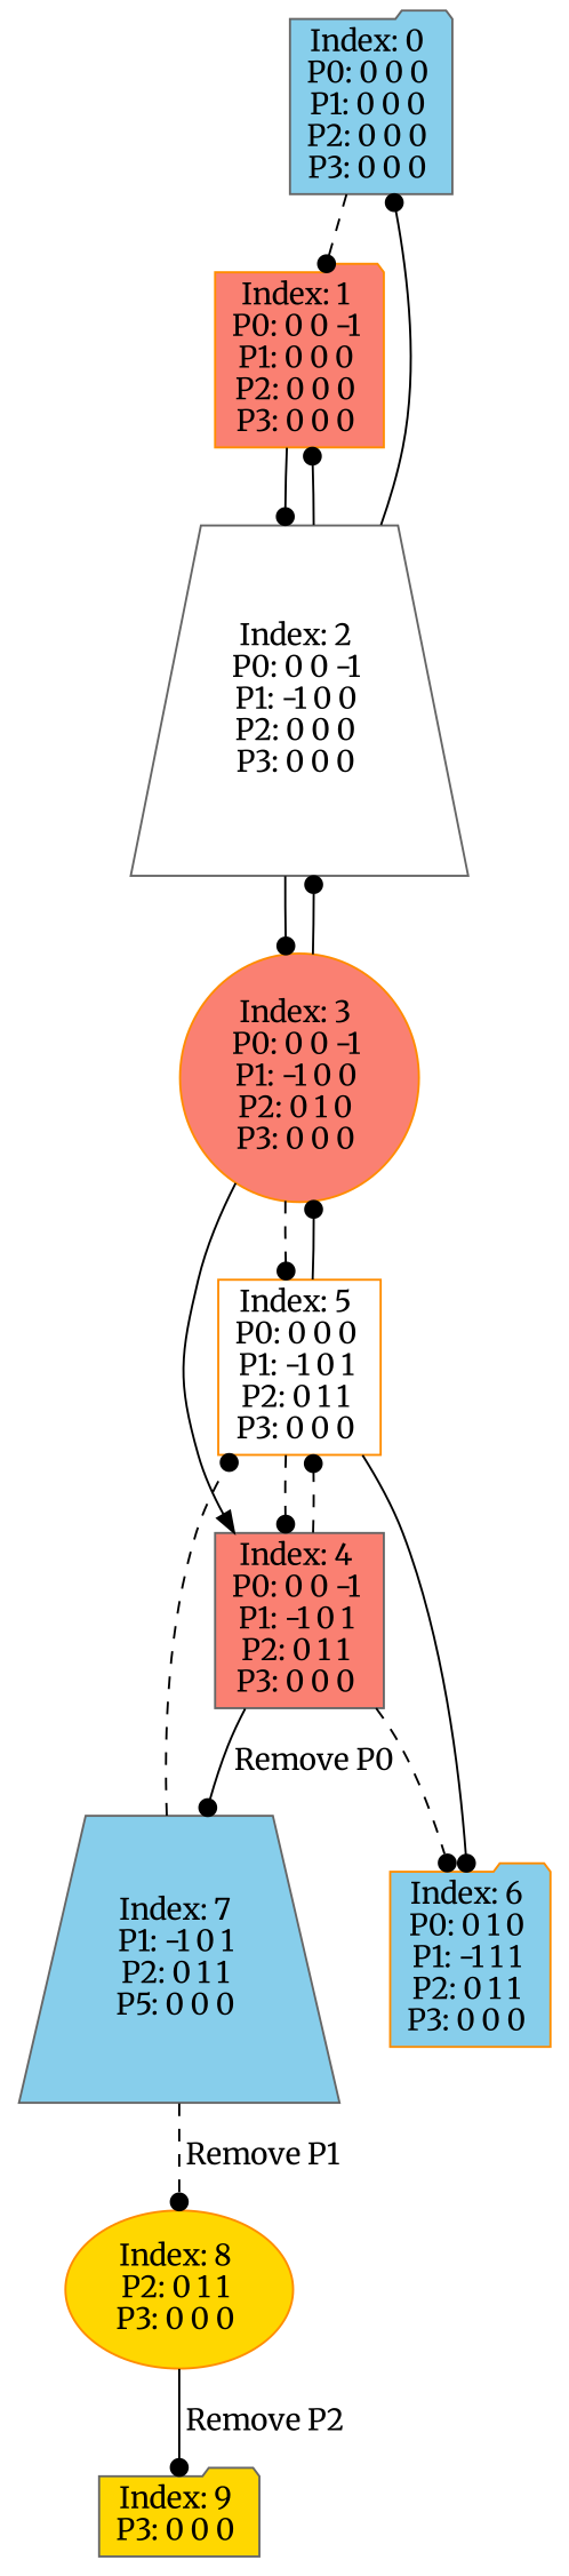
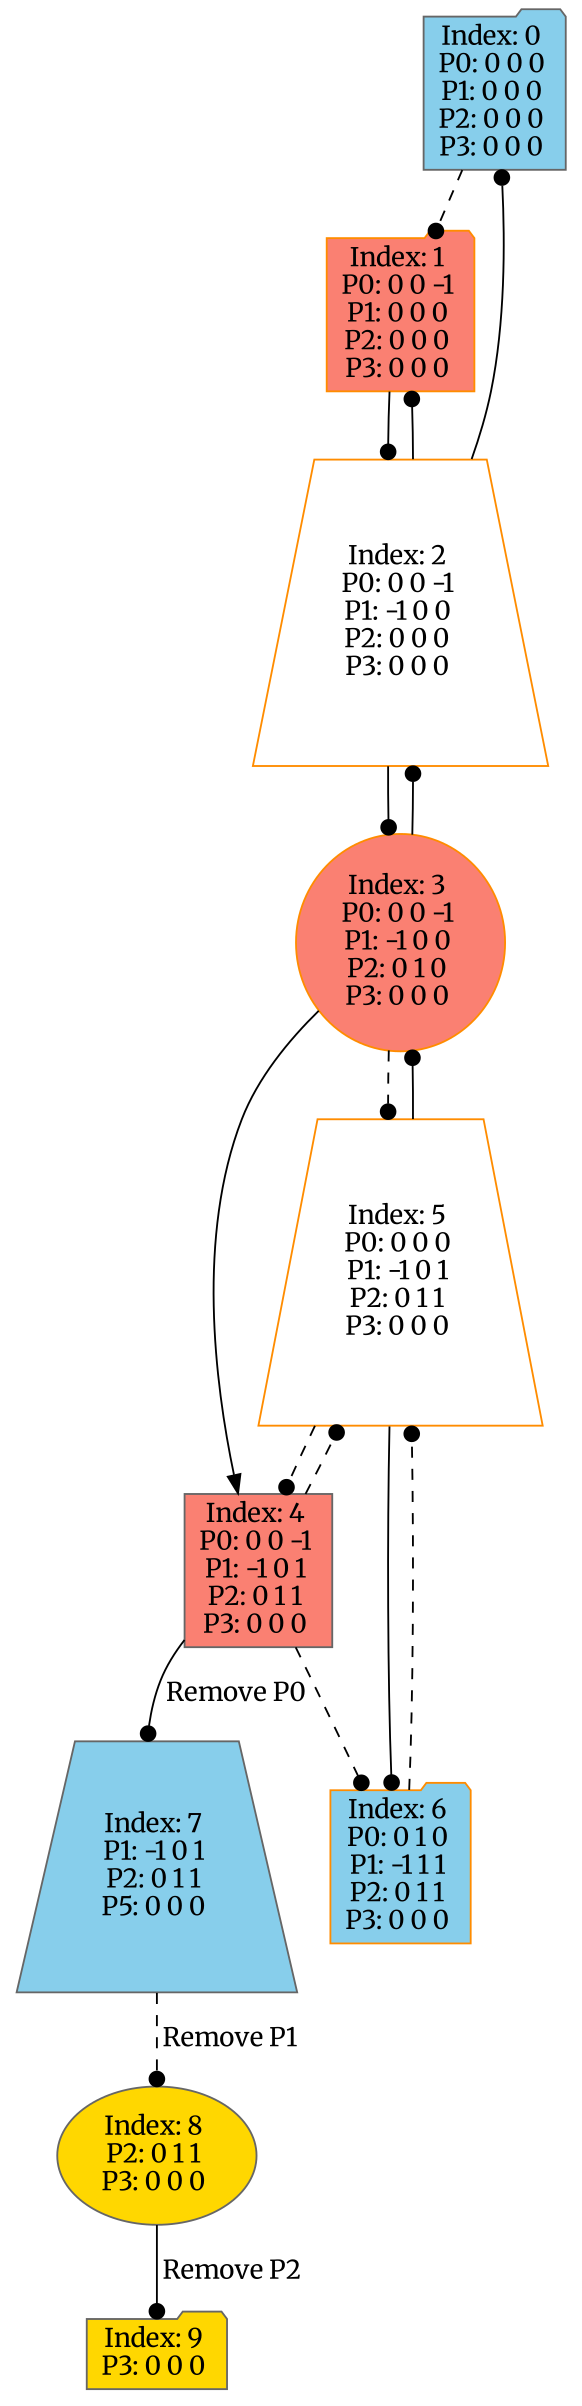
  digraph {
    color=black
    fontname=Merriweather
    node [color=gray40 fillcolor=skyblue fontname=Merriweather shape=folder style=filled]
    edge [arrowhead=dot fontname=Merriweather style=solid]
    n1 [label="Index: 0 \nP0: 0 0 0 \nP1: 0 0 0 \nP2: 0 0 0 \nP3: 0 0 0 \n"]
    n2 [color=darkorange fillcolor=salmon label="Index: 1 \nP0: 0 0 -1 \nP1: 0 0 0 \nP2: 0 0 0 \nP3: 0 0 0 \n"]
-   n3 [fillcolor=white label="Index: 2 \nP0: 0 0 -1 \nP1: -1 0 0 \nP2: 0 0 0 \nP3: 0 0 0 \n" shape=trapezium]
+   n3 [color=darkorange fillcolor=white label="Index: 2 \nP0: 0 0 -1 \nP1: -1 0 0 \nP2: 0 0 0 \nP3: 0 0 0 \n" shape=trapezium]
    n4 [color=darkorange fillcolor=salmon label="Index: 3 \nP0: 0 0 -1 \nP1: -1 0 0 \nP2: 0 1 0 \nP3: 0 0 0 \n" shape=ellipse]
    n5 [fillcolor=salmon label="Index: 4 \nP0: 0 0 -1 \nP1: -1 0 1 \nP2: 0 1 1 \nP3: 0 0 0 \n" shape=box]
-   n6 [color=darkorange fillcolor=white label="Index: 5 \nP0: 0 0 0 \nP1: -1 0 1 \nP2: 0 1 1 \nP3: 0 0 0 \n" shape=box]
+   n6 [color=darkorange fillcolor=white label="Index: 5 \nP0: 0 0 0 \nP1: -1 0 1 \nP2: 0 1 1 \nP3: 0 0 0 \n" shape=trapezium]
    n7 [label="Index: 7 \nP1: -1 0 1 \nP2: 0 1 1 \nP5: 0 0 0 \n" shape=trapezium]
    n8 [color=darkorange label="Index: 6 \nP0: 0 1 0 \nP1: -1 1 1 \nP2: 0 1 1 \nP3: 0 0 0 \n"]
-   n9 [color=darkorange fillcolor=gold label="Index: 8 \nP2: 0 1 1 \nP3: 0 0 0 \n" shape=ellipse]
+   n9 [fillcolor=gold label="Index: 8 \nP2: 0 1 1 \nP3: 0 0 0 \n" shape=ellipse]
    n10 [fillcolor=gold label="Index: 9 \nP3: 0 0 0 \n"]
    n1 -> n2 [style=dashed]
    n2 -> n3
    n3 -> n1
    n3 -> n2
    n3 -> n4
    n4 -> n3
    n4 -> n5 [arrowhead=normal]
    n4 -> n6 [style=dashed]
    n5 -> n6 [style=dashed]
    n5 -> n7 [label=" Remove P0 "]
    n5 -> n8 [style=dashed]
    n6 -> n4
    n6 -> n5 [style=dashed]
    n6 -> n8
    n7 -> n9 [label=" Remove P1 " style=dashed]
-   n7 -> n6 [style=dashed]
+   n8 -> n6 [style=dashed]
    n9 -> n10 [label=" Remove P2 "]
  }
